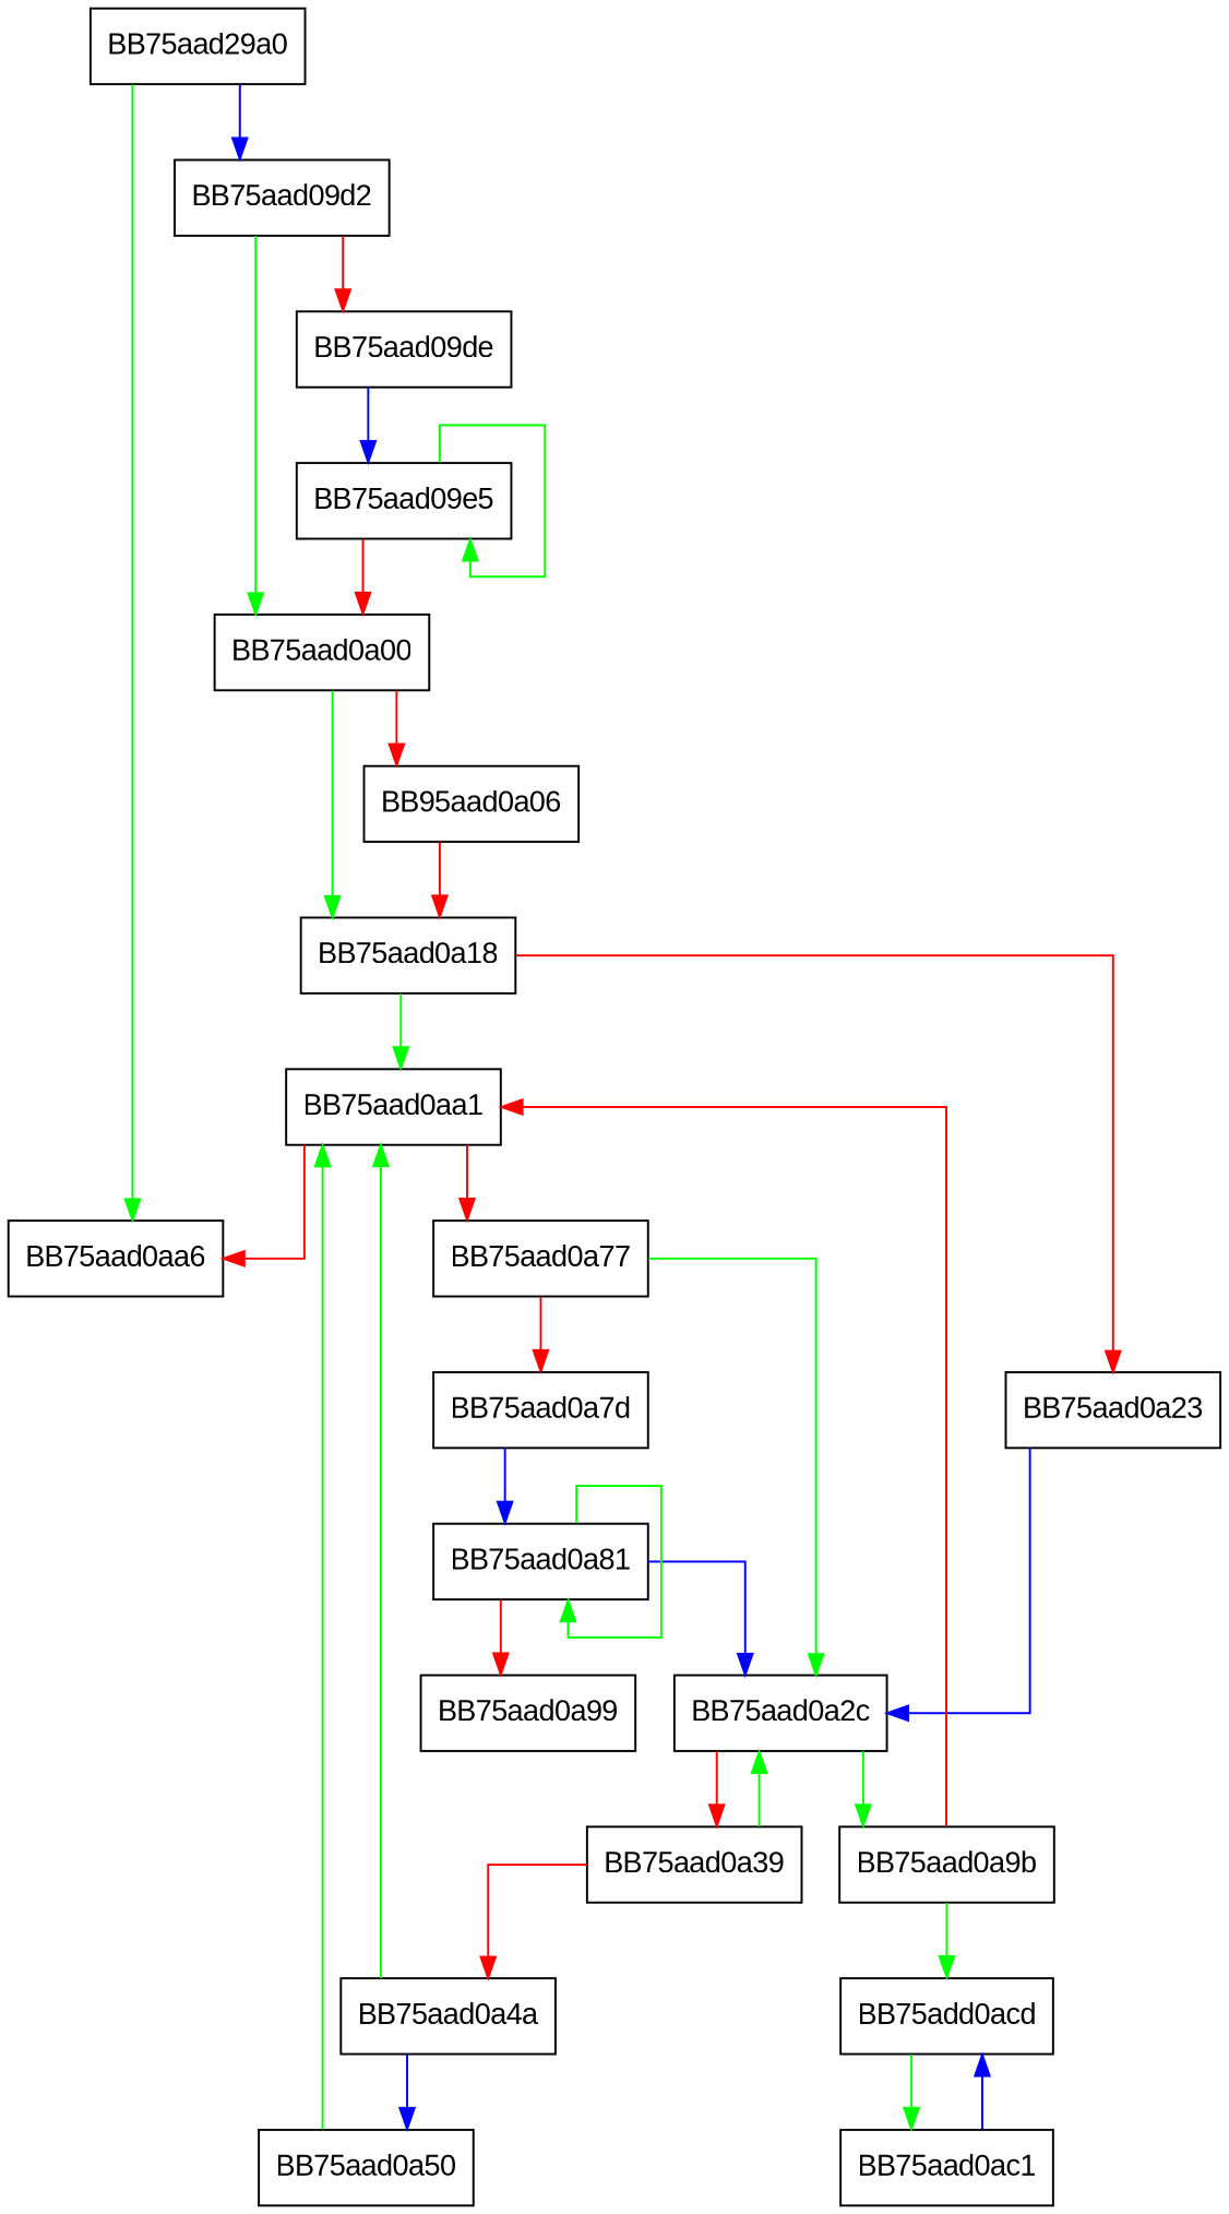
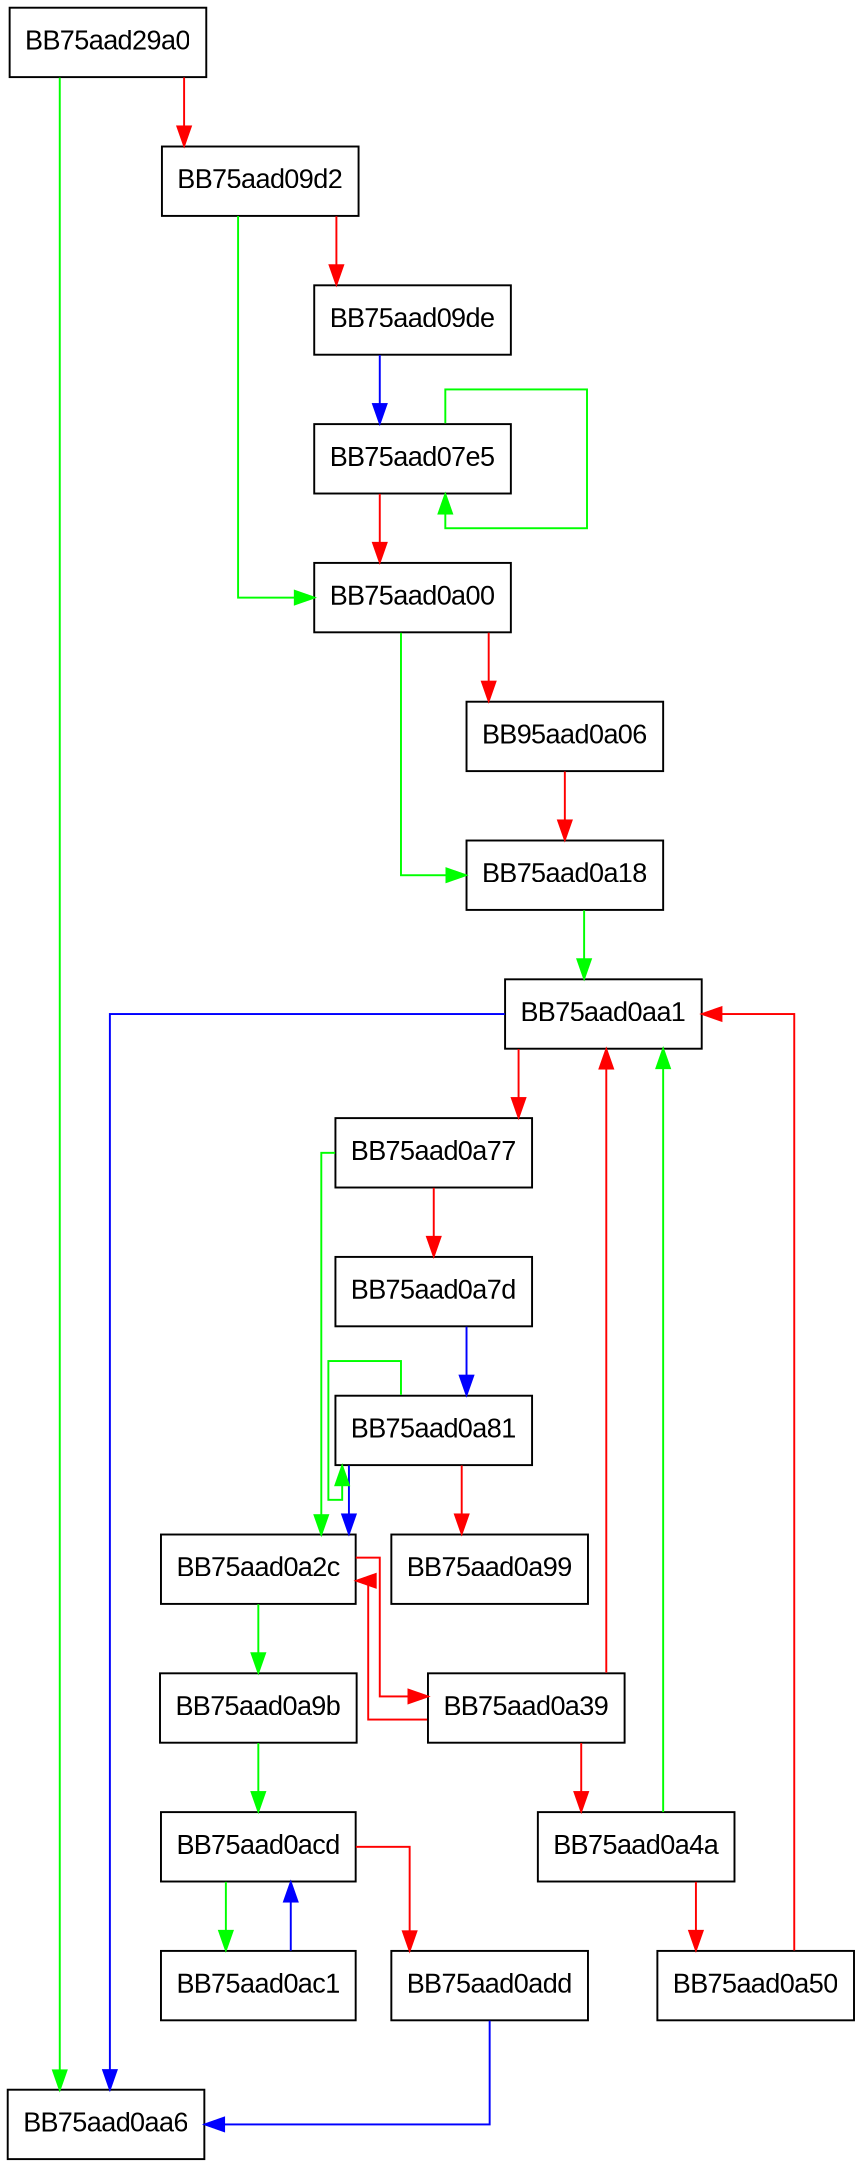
  digraph {
    fontname="Liberation Sans"
    splines=ortho
    node [fontname="Liberation Sans" shape=box]
    edge [color=red fontname="Liberation Sans"]
    n1 [label=BB75aad29a0]
    BB75aad0aa6
    BB75aad09d2
    BB75aad0a00
    BB75aad09de
    BB75aad0a18
    n7 [label=BB95aad0a06]
-   BB75aad09e5
+   BB75aad09e5 [label=BB75aad07e5]
    BB75aad0aa1
-   BB75aad0a23
    BB75aad0a77
    BB75aad0a2c
    BB75aad0a9b
    BB75aad0a39
-   BB75aad0acd [label=BB75add0acd]
+   BB75aad0acd
    BB75aad0a4a
    BB75aad0ac1
+   BB75aad0add
    BB75aad0a50
    BB75aad0a7d
    BB75aad0a81
    BB75aad0a99
    n1 -> BB75aad0aa6 [color=green]
-   n1 -> BB75aad09d2 [color=blue]
+   n1 -> BB75aad09d2
    BB75aad09d2 -> BB75aad0a00 [color=green]
    BB75aad09d2 -> BB75aad09de
    BB75aad0a00 -> BB75aad0a18 [color=green]
    BB75aad0a00 -> n7
    BB75aad09de -> BB75aad09e5 [color=blue]
    BB75aad0a18 -> BB75aad0aa1 [color=green]
-   BB75aad0a18 -> BB75aad0a23
    n7 -> BB75aad0a18
    BB75aad09e5 -> BB75aad0a00
    BB75aad09e5 -> BB75aad09e5 [color=green]
-   BB75aad0aa1 -> BB75aad0aa6
+   BB75aad0aa1 -> BB75aad0aa6 [color=blue]
    BB75aad0aa1 -> BB75aad0a77
-   BB75aad0a23 -> BB75aad0a2c [color=blue]
    BB75aad0a77 -> BB75aad0a2c [color=green]
    BB75aad0a77 -> BB75aad0a7d
    BB75aad0a2c -> BB75aad0a9b [color=green]
    BB75aad0a2c -> BB75aad0a39
-   BB75aad0a9b -> BB75aad0aa1
+   BB75aad0a39 -> BB75aad0aa1
    BB75aad0a9b -> BB75aad0acd [color=green]
-   BB75aad0a39 -> BB75aad0a2c [color=green]
+   BB75aad0a39 -> BB75aad0a2c
    BB75aad0a39 -> BB75aad0a4a
    BB75aad0acd -> BB75aad0ac1 [color=green]
+   BB75aad0acd -> BB75aad0add
    BB75aad0a4a -> BB75aad0aa1 [color=green]
-   BB75aad0a4a -> BB75aad0a50 [color=blue]
+   BB75aad0a4a -> BB75aad0a50
    BB75aad0ac1 -> BB75aad0acd [color=blue]
-   BB75aad0a50 -> BB75aad0aa1 [color=green]
+   BB75aad0add -> BB75aad0aa6 [color=blue]
+   BB75aad0a50 -> BB75aad0aa1
    BB75aad0a7d -> BB75aad0a81 [color=blue]
    BB75aad0a81 -> BB75aad0a2c [color=blue]
    BB75aad0a81 -> BB75aad0a81 [color=green]
    BB75aad0a81 -> BB75aad0a99
  }
